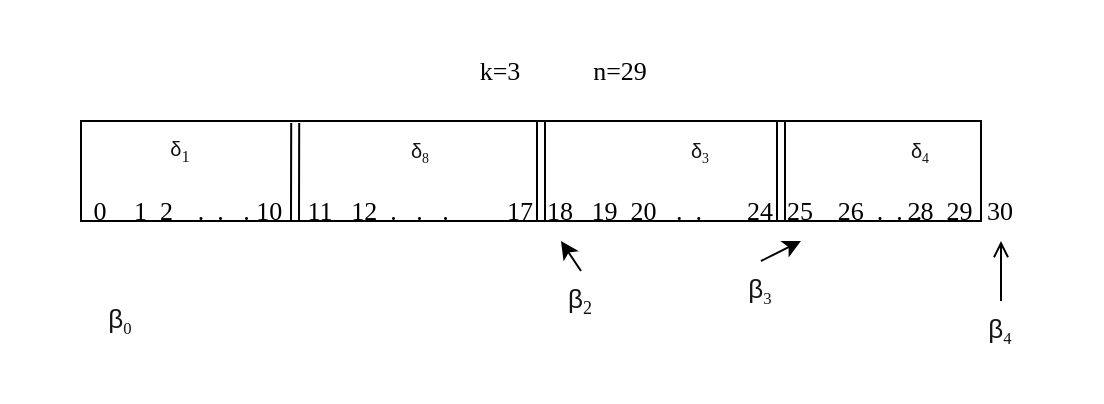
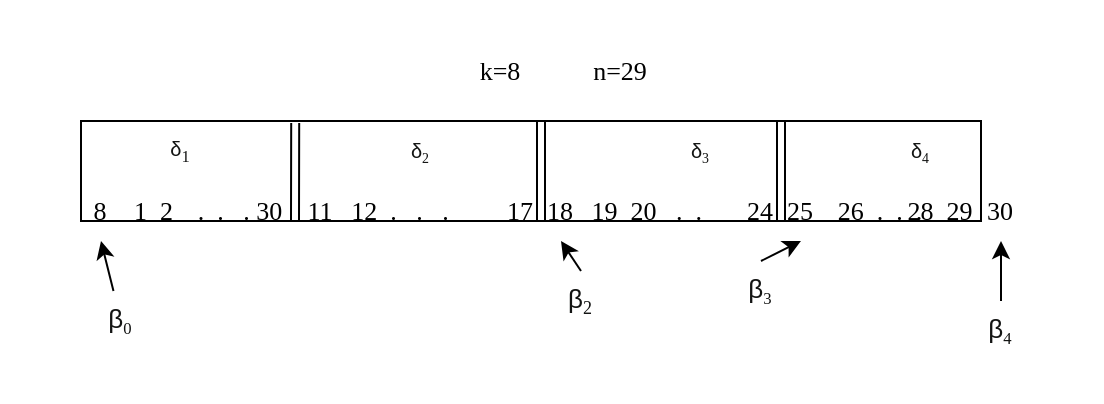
  <mxCell id="0" />
  <mxCell id="1" parent="0" />
  <mxCell id="2" value="" style="rounded=0;whiteSpace=wrap;html=1;" parent="1" vertex="1"><mxGeometry x="40" y="60" width="450" height="50" as="geometry" /></mxCell>
  <mxCell id="3" value="" style="endArrow=none;html=1;rounded=0;" parent="1" source="2" edge="1"><mxGeometry width="50" height="50" relative="1" as="geometry"><mxPoint x="250" y="110" as="sourcePoint" /><mxPoint x="300" y="60" as="targetPoint" /></mxGeometry></mxCell>
  <mxCell id="4" value="&lt;p style=&quot;margin: 0px; font-variant-numeric: normal; font-variant-east-asian: normal; font-stretch: normal; line-height: normal; color: rgb(19, 20, 19); text-align: start; font-size: 10px;&quot; class=&quot;p1&quot;&gt;&lt;span style=&quot;&quot;&gt;δ&lt;/span&gt;&lt;font style=&quot;font-size: 10px;&quot; face=&quot;Times&quot;&gt;&lt;span style=&quot;&quot;&gt;&lt;sub&gt;1&lt;/sub&gt;&lt;/span&gt;&lt;/font&gt;&lt;/p&gt;" style="text;html=1;strokeColor=none;fillColor=none;align=center;verticalAlign=middle;whiteSpace=wrap;rounded=0;" parent="1" vertex="1"><mxGeometry x="60" y="60" width="60" height="30" as="geometry" /></mxCell>
- <mxCell id="5" value="&lt;p style=&quot;margin: 0px; font-variant-numeric: normal; font-variant-east-asian: normal; font-stretch: normal; line-height: normal; color: rgb(19, 20, 19); text-align: start;&quot; class=&quot;p1&quot;&gt;&lt;span style=&quot;font-size: 10px;&quot;&gt;δ&lt;/span&gt;&lt;font face=&quot;Times&quot;&gt;&lt;span style=&quot;font-size: 8.333px;&quot;&gt;&lt;sub&gt;8&lt;/sub&gt;&lt;/span&gt;&lt;/font&gt;&lt;/p&gt;" style="text;html=1;strokeColor=none;fillColor=none;align=center;verticalAlign=middle;whiteSpace=wrap;rounded=0;" parent="1" vertex="1"><mxGeometry x="180" y="60" width="60" height="30" as="geometry" /></mxCell>
+ <mxCell id="5" value="&lt;p style=&quot;margin: 0px; font-variant-numeric: normal; font-variant-east-asian: normal; font-stretch: normal; line-height: normal; color: rgb(19, 20, 19); text-align: start;&quot; class=&quot;p1&quot;&gt;&lt;span style=&quot;font-size: 10px;&quot;&gt;δ&lt;/span&gt;&lt;font face=&quot;Times&quot;&gt;&lt;span style=&quot;font-size: 8.333px;&quot;&gt;&lt;sub&gt;2&lt;/sub&gt;&lt;/span&gt;&lt;/font&gt;&lt;/p&gt;" style="text;html=1;strokeColor=none;fillColor=none;align=center;verticalAlign=middle;whiteSpace=wrap;rounded=0;" parent="1" vertex="1"><mxGeometry x="180" y="60" width="60" height="30" as="geometry" /></mxCell>
  <mxCell id="6" value="&lt;p style=&quot;margin: 0px; font-variant-numeric: normal; font-variant-east-asian: normal; font-stretch: normal; line-height: normal; color: rgb(19, 20, 19); text-align: start;&quot; class=&quot;p1&quot;&gt;&lt;span style=&quot;font-size: 10px;&quot;&gt;δ&lt;/span&gt;&lt;font face=&quot;Times&quot;&gt;&lt;span style=&quot;font-size: 8.333px;&quot;&gt;&lt;sub&gt;3&lt;/sub&gt;&lt;/span&gt;&lt;/font&gt;&lt;/p&gt;" style="text;html=1;strokeColor=none;fillColor=none;align=center;verticalAlign=middle;whiteSpace=wrap;rounded=0;" parent="1" vertex="1"><mxGeometry x="320" y="60" width="60" height="30" as="geometry" /></mxCell>
  <mxCell id="7" value="&lt;p style=&quot;margin: 0px; font-variant-numeric: normal; font-variant-east-asian: normal; font-stretch: normal; line-height: normal; color: rgb(19, 20, 19); text-align: start;&quot; class=&quot;p1&quot;&gt;&lt;span style=&quot;font-size: 10px;&quot;&gt;δ&lt;/span&gt;&lt;font face=&quot;Times&quot;&gt;&lt;span style=&quot;font-size: 8.333px;&quot;&gt;&lt;sub&gt;4&lt;/sub&gt;&lt;/span&gt;&lt;/font&gt;&lt;/p&gt;" style="text;html=1;strokeColor=none;fillColor=none;align=center;verticalAlign=middle;whiteSpace=wrap;rounded=0;" parent="1" vertex="1"><mxGeometry x="430" y="60" width="60" height="30" as="geometry" /></mxCell>
  <mxCell id="8" value="&lt;p style=&quot;margin: 0px; font-variant-numeric: normal; font-variant-east-asian: normal; font-stretch: normal; line-height: normal; color: rgb(19, 20, 19); text-align: start;&quot; class=&quot;p1&quot;&gt;&lt;span style=&quot;font-size: 13px;&quot;&gt;β&lt;/span&gt;&lt;font face=&quot;Times&quot;&gt;&lt;span style=&quot;font-size: 10.833px;&quot;&gt;&lt;sub&gt;2&lt;/sub&gt;&lt;/span&gt;&lt;/font&gt;&lt;/p&gt;" style="text;html=1;strokeColor=none;fillColor=none;align=center;verticalAlign=middle;whiteSpace=wrap;rounded=0;" parent="1" vertex="1"><mxGeometry x="260" y="135" width="60" height="30" as="geometry" /></mxCell>
  <mxCell id="9" value="&lt;p style=&quot;margin: 0px; font-variant-numeric: normal; font-variant-east-asian: normal; font-stretch: normal; line-height: normal; color: rgb(19, 20, 19); text-align: start;&quot; class=&quot;p1&quot;&gt;&lt;span style=&quot;font-size: 13px;&quot;&gt;β&lt;/span&gt;&lt;font size=&quot;1&quot; face=&quot;Times&quot;&gt;&lt;sub&gt;3&lt;/sub&gt;&lt;/font&gt;&lt;/p&gt;" style="text;html=1;strokeColor=none;fillColor=none;align=center;verticalAlign=middle;whiteSpace=wrap;rounded=0;" parent="1" vertex="1"><mxGeometry x="350" y="130" width="60" height="30" as="geometry" /></mxCell>
- <mxCell id="10" value="&lt;span style=&quot;font-family: &amp;quot;Times New Roman&amp;quot;;&quot;&gt;k=3&lt;/span&gt;" style="text;html=1;strokeColor=none;fillColor=none;align=center;verticalAlign=middle;whiteSpace=wrap;rounded=0;strokeWidth=2;fontSize=13;" parent="1" vertex="1"><mxGeometry x="220" y="20" width="60" height="30" as="geometry" /></mxCell>
+ <mxCell id="10" value="&lt;span style=&quot;font-family: &amp;quot;Times New Roman&amp;quot;;&quot;&gt;k=8&lt;/span&gt;" style="text;html=1;strokeColor=none;fillColor=none;align=center;verticalAlign=middle;whiteSpace=wrap;rounded=0;strokeWidth=2;fontSize=13;" parent="1" vertex="1"><mxGeometry x="220" y="20" width="60" height="30" as="geometry" /></mxCell>
  <mxCell id="11" value="&lt;span style=&quot;font-family: &amp;quot;Times New Roman&amp;quot;;&quot;&gt;n=29&lt;/span&gt;" style="text;html=1;strokeColor=none;fillColor=none;align=center;verticalAlign=middle;whiteSpace=wrap;rounded=0;strokeWidth=2;fontSize=13;" parent="1" vertex="1"><mxGeometry x="280" y="20" width="60" height="30" as="geometry" /></mxCell>
  <mxCell id="12" value="&lt;p style=&quot;margin: 0px; font-variant-numeric: normal; font-variant-east-asian: normal; font-stretch: normal; line-height: normal; color: rgb(19, 20, 19); text-align: start;&quot; class=&quot;p1&quot;&gt;&lt;span style=&quot;font-size: 13px;&quot;&gt;β&lt;/span&gt;&lt;font size=&quot;1&quot; face=&quot;Times&quot;&gt;&lt;sub&gt;4&lt;/sub&gt;&lt;/font&gt;&lt;/p&gt;" style="text;html=1;strokeColor=none;fillColor=none;align=center;verticalAlign=middle;whiteSpace=wrap;rounded=0;" parent="1" vertex="1"><mxGeometry x="470" y="150" width="60" height="30" as="geometry" /></mxCell>
  <mxCell id="13" value="&lt;p style=&quot;margin: 0px; font-variant-numeric: normal; font-variant-east-asian: normal; font-stretch: normal; line-height: normal; color: rgb(19, 20, 19); text-align: start;&quot; class=&quot;p1&quot;&gt;&lt;span style=&quot;font-size: 13px;&quot;&gt;β&lt;/span&gt;&lt;font size=&quot;1&quot; face=&quot;Times&quot;&gt;&lt;sub&gt;0&lt;/sub&gt;&lt;/font&gt;&lt;/p&gt;" style="text;html=1;strokeColor=none;fillColor=none;align=center;verticalAlign=middle;whiteSpace=wrap;rounded=0;" parent="1" vertex="1"><mxGeometry x="30" y="145" width="60" height="30" as="geometry" /></mxCell>
+ <mxCell id="14" value="" style="endArrow=classic;html=1;rounded=0;fontFamily=Times New Roman;fontSize=12;entryX=0;entryY=1;entryDx=0;entryDy=0;" parent="1" source="13" target="24" edge="1"><mxGeometry width="50" height="50" relative="1" as="geometry"><mxPoint x="200" y="50" as="sourcePoint" /><mxPoint x="50" y="110" as="targetPoint" /></mxGeometry></mxCell>
  <mxCell id="15" value="" style="endArrow=classic;html=1;rounded=0;fontFamily=Times New Roman;fontSize=13;exitX=0.5;exitY=0;exitDx=0;exitDy=0;" parent="1" source="8" edge="1"><mxGeometry width="50" height="50" relative="1" as="geometry"><mxPoint x="200" y="150" as="sourcePoint" /><mxPoint x="280" y="120" as="targetPoint" /></mxGeometry></mxCell>
  <mxCell id="16" value="" style="endArrow=classic;html=1;rounded=0;fontFamily=Times New Roman;fontSize=13;exitX=0.5;exitY=0;exitDx=0;exitDy=0;" parent="1" source="9" edge="1"><mxGeometry width="50" height="50" relative="1" as="geometry"><mxPoint x="290" y="160" as="sourcePoint" /><mxPoint x="400" y="120" as="targetPoint" /></mxGeometry></mxCell>
- <mxCell id="17" value="" style="endArrow=open;html=1;rounded=0;fontFamily=Times New Roman;fontSize=13;exitX=0.5;exitY=0;exitDx=0;exitDy=0;" parent="1" source="12" target="23" edge="1"><mxGeometry width="50" height="50" relative="1" as="geometry"><mxPoint x="480" y="150" as="sourcePoint" /><mxPoint x="480" y="110" as="targetPoint" /></mxGeometry></mxCell>
- <mxCell id="18" value="0" style="text;html=1;strokeColor=none;fillColor=none;align=center;verticalAlign=middle;whiteSpace=wrap;rounded=0;strokeWidth=2;fontFamily=Times New Roman;fontSize=13;" parent="1" vertex="1"><mxGeometry x="20" y="90" width="60" height="30" as="geometry" /></mxCell>
+ <mxCell id="17" value="" style="endArrow=classic;html=1;rounded=0;fontFamily=Times New Roman;fontSize=13;exitX=0.5;exitY=0;exitDx=0;exitDy=0;" parent="1" source="12" target="23" edge="1"><mxGeometry width="50" height="50" relative="1" as="geometry"><mxPoint x="480" y="150" as="sourcePoint" /><mxPoint x="480" y="110" as="targetPoint" /></mxGeometry></mxCell>
+ <mxCell id="18" value="8" style="text;html=1;strokeColor=none;fillColor=none;align=center;verticalAlign=middle;whiteSpace=wrap;rounded=0;strokeWidth=2;fontFamily=Times New Roman;fontSize=13;" parent="1" vertex="1"><mxGeometry x="20" y="90" width="60" height="30" as="geometry" /></mxCell>
  <mxCell id="19" value="11" style="text;html=1;strokeColor=none;fillColor=none;align=center;verticalAlign=middle;whiteSpace=wrap;rounded=0;strokeWidth=2;fontFamily=Times New Roman;fontSize=13;" parent="1" vertex="1"><mxGeometry x="130" y="90" width="60" height="30" as="geometry" /></mxCell>
  <mxCell id="20" value="18" style="text;html=1;strokeColor=none;fillColor=none;align=center;verticalAlign=middle;whiteSpace=wrap;rounded=0;strokeWidth=2;fontFamily=Times New Roman;fontSize=13;" parent="1" vertex="1"><mxGeometry x="250" y="90" width="60" height="30" as="geometry" /></mxCell>
  <mxCell id="21" value="25" style="text;html=1;strokeColor=none;fillColor=none;align=center;verticalAlign=middle;whiteSpace=wrap;rounded=0;strokeWidth=2;fontFamily=Times New Roman;fontSize=13;" parent="1" vertex="1"><mxGeometry x="370" y="90" width="60" height="30" as="geometry" /></mxCell>
- <mxCell id="22" value=".&amp;nbsp; .&amp;nbsp; &amp;nbsp;. 10" style="text;html=1;strokeColor=none;fillColor=none;align=center;verticalAlign=middle;whiteSpace=wrap;rounded=0;strokeWidth=2;fontFamily=Times New Roman;fontSize=13;" parent="1" vertex="1"><mxGeometry x="90" y="90" width="60" height="30" as="geometry" /></mxCell>
+ <mxCell id="22" value=".&amp;nbsp; .&amp;nbsp; &amp;nbsp;. 30" style="text;html=1;strokeColor=none;fillColor=none;align=center;verticalAlign=middle;whiteSpace=wrap;rounded=0;strokeWidth=2;fontFamily=Times New Roman;fontSize=13;" parent="1" vertex="1"><mxGeometry x="90" y="90" width="60" height="30" as="geometry" /></mxCell>
  <mxCell id="23" value="30" style="text;html=1;strokeColor=none;fillColor=none;align=center;verticalAlign=middle;whiteSpace=wrap;rounded=0;strokeWidth=2;fontFamily=Times New Roman;fontSize=13;" parent="1" vertex="1"><mxGeometry x="470" y="90" width="60" height="30" as="geometry" /></mxCell>
  <mxCell id="24" value="1&amp;nbsp; 2&amp;nbsp;&amp;nbsp;" style="text;html=1;strokeColor=none;fillColor=none;align=center;verticalAlign=middle;whiteSpace=wrap;rounded=0;strokeWidth=2;fontFamily=Times New Roman;fontSize=13;" parent="1" vertex="1"><mxGeometry x="50" y="90" width="60" height="30" as="geometry" /></mxCell>
  <mxCell id="25" value="12&amp;nbsp; .&amp;nbsp; &amp;nbsp;.&amp;nbsp; &amp;nbsp;." style="text;html=1;strokeColor=none;fillColor=none;align=center;verticalAlign=middle;whiteSpace=wrap;rounded=0;strokeWidth=2;fontFamily=Times New Roman;fontSize=13;" parent="1" vertex="1"><mxGeometry x="170" y="90" width="60" height="30" as="geometry" /></mxCell>
  <mxCell id="26" value="17" style="text;html=1;strokeColor=none;fillColor=none;align=center;verticalAlign=middle;whiteSpace=wrap;rounded=0;strokeWidth=2;fontFamily=Times New Roman;fontSize=13;" parent="1" vertex="1"><mxGeometry x="230" y="90" width="60" height="30" as="geometry" /></mxCell>
  <mxCell id="27" value="19&amp;nbsp; 20&amp;nbsp; &amp;nbsp;.&amp;nbsp; .&amp;nbsp;" style="text;html=1;strokeColor=none;fillColor=none;align=center;verticalAlign=middle;whiteSpace=wrap;rounded=0;strokeWidth=2;fontFamily=Times New Roman;fontSize=13;" parent="1" vertex="1"><mxGeometry x="270" y="90" width="110" height="30" as="geometry" /></mxCell>
  <mxCell id="28" value="24" style="text;html=1;strokeColor=none;fillColor=none;align=center;verticalAlign=middle;whiteSpace=wrap;rounded=0;strokeWidth=2;fontFamily=Times New Roman;fontSize=13;" parent="1" vertex="1"><mxGeometry x="350" y="90" width="60" height="30" as="geometry" /></mxCell>
  <mxCell id="29" value="26&amp;nbsp; .&amp;nbsp; .&amp;nbsp; ." style="text;html=1;strokeColor=none;fillColor=none;align=center;verticalAlign=middle;whiteSpace=wrap;rounded=0;strokeWidth=2;fontFamily=Times New Roman;fontSize=13;" parent="1" vertex="1"><mxGeometry x="410" y="90" width="60" height="30" as="geometry" /></mxCell>
  <mxCell id="30" value="" style="endArrow=none;html=1;rounded=0;fontFamily=Times New Roman;fontSize=13;shape=link;entryX=0.238;entryY=0.02;entryDx=0;entryDy=0;entryPerimeter=0;" parent="1" target="2" edge="1"><mxGeometry width="50" height="50" relative="1" as="geometry"><mxPoint x="147" y="110" as="sourcePoint" /><mxPoint x="250" y="90" as="targetPoint" /></mxGeometry></mxCell>
  <mxCell id="31" value="" style="endArrow=none;html=1;rounded=0;fontFamily=Times New Roman;fontSize=13;shape=link;" parent="1" edge="1"><mxGeometry width="50" height="50" relative="1" as="geometry"><mxPoint x="270" y="60" as="sourcePoint" /><mxPoint x="270" y="110" as="targetPoint" /></mxGeometry></mxCell>
  <mxCell id="32" value="" style="endArrow=none;html=1;rounded=0;fontFamily=Times New Roman;fontSize=13;shape=link;" parent="1" edge="1"><mxGeometry width="50" height="50" relative="1" as="geometry"><mxPoint x="390" y="110" as="sourcePoint" /><mxPoint x="390" y="60" as="targetPoint" /></mxGeometry></mxCell>
  <mxCell id="33" style="edgeStyle=orthogonalEdgeStyle;shape=link;rounded=0;orthogonalLoop=1;jettySize=auto;html=1;exitX=0.5;exitY=1;exitDx=0;exitDy=0;fontFamily=Times New Roman;fontSize=13;" parent="1" source="8" target="8" edge="1"><mxGeometry relative="1" as="geometry" /></mxCell>
  <mxCell id="34" value="28&amp;nbsp; 29" style="text;html=1;strokeColor=none;fillColor=none;align=center;verticalAlign=middle;whiteSpace=wrap;rounded=0;strokeWidth=2;fontFamily=Times New Roman;fontSize=13;" parent="1" vertex="1"><mxGeometry x="440" y="90" width="60" height="30" as="geometry" /></mxCell>
